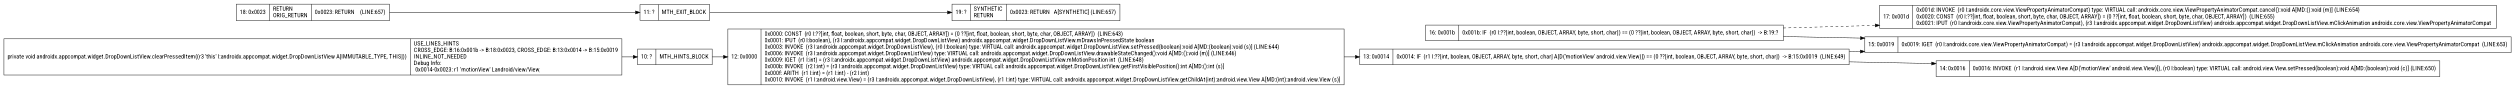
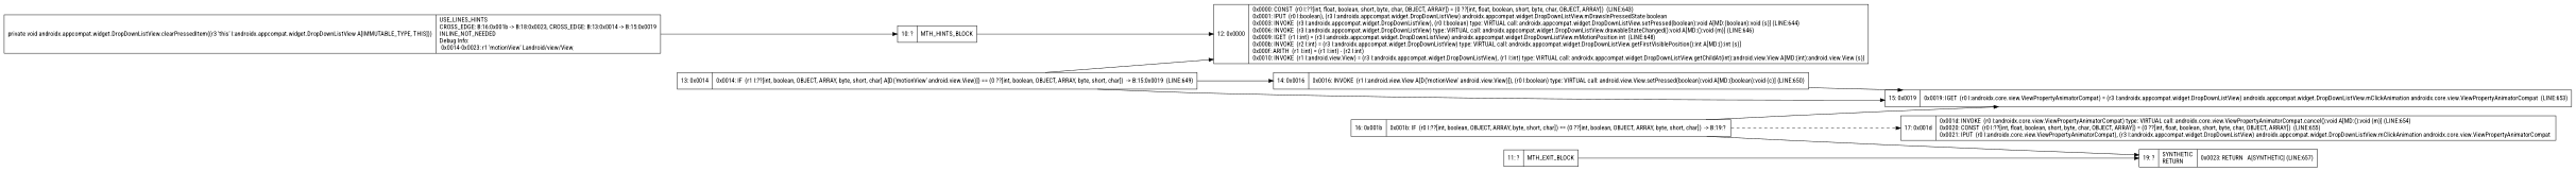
  digraph {
    fontname="Roboto Condensed"
    rankdir=LR
    node [fontname="Roboto Condensed" shape=record]
    edge [fontname="Roboto Condensed"]
    n1 [label="{10\:\ ?|MTH_HINTS_BLOCK\l}"]
    n2 [label="{12\:\ 0x0000|0x0000: CONST  (r0 I:??[int, float, boolean, short, byte, char, OBJECT, ARRAY]) = (0 ??[int, float, boolean, short, byte, char, OBJECT, ARRAY])  (LINE:643)\l0x0001: IPUT  (r0 I:boolean), (r3 I:androidx.appcompat.widget.DropDownListView) androidx.appcompat.widget.DropDownListView.mDrawsInPressedState boolean \l0x0003: INVOKE  (r3 I:androidx.appcompat.widget.DropDownListView), (r0 I:boolean) type: VIRTUAL call: androidx.appcompat.widget.DropDownListView.setPressed(boolean):void A[MD:(boolean):void (s)] (LINE:644)\l0x0006: INVOKE  (r3 I:androidx.appcompat.widget.DropDownListView) type: VIRTUAL call: androidx.appcompat.widget.DropDownListView.drawableStateChanged():void A[MD:():void (m)] (LINE:646)\l0x0009: IGET  (r1 I:int) = (r3 I:androidx.appcompat.widget.DropDownListView) androidx.appcompat.widget.DropDownListView.mMotionPosition int  (LINE:648)\l0x000b: INVOKE  (r2 I:int) = (r3 I:androidx.appcompat.widget.DropDownListView) type: VIRTUAL call: androidx.appcompat.widget.DropDownListView.getFirstVisiblePosition():int A[MD:():int (s)]\l0x000f: ARITH  (r1 I:int) = (r1 I:int) \- (r2 I:int) \l0x0010: INVOKE  (r1 I:android.view.View) = (r3 I:androidx.appcompat.widget.DropDownListView), (r1 I:int) type: VIRTUAL call: androidx.appcompat.widget.DropDownListView.getChildAt(int):android.view.View A[MD:(int):android.view.View (s)]\l}"]
    n3 [label="{13\:\ 0x0014|0x0014: IF  (r1 I:??[int, boolean, OBJECT, ARRAY, byte, short, char] A[D('motionView' android.view.View)]) == (0 ??[int, boolean, OBJECT, ARRAY, byte, short, char])  \-\> B:15:0x0019  (LINE:649)\l}"]
    n4 [label="{14\:\ 0x0016|0x0016: INVOKE  (r1 I:android.view.View A[D('motionView' android.view.View)]), (r0 I:boolean) type: VIRTUAL call: android.view.View.setPressed(boolean):void A[MD:(boolean):void (c)] (LINE:650)\l}"]
    n5 [label="{15\:\ 0x0019|0x0019: IGET  (r0 I:androidx.core.view.ViewPropertyAnimatorCompat) = (r3 I:androidx.appcompat.widget.DropDownListView) androidx.appcompat.widget.DropDownListView.mClickAnimation androidx.core.view.ViewPropertyAnimatorCompat  (LINE:653)\l}"]
    n6 [label="{16\:\ 0x001b|0x001b: IF  (r0 I:??[int, boolean, OBJECT, ARRAY, byte, short, char]) == (0 ??[int, boolean, OBJECT, ARRAY, byte, short, char])  \-\> B:19:? \l}"]
    n7 [label="{17\:\ 0x001d|0x001d: INVOKE  (r0 I:androidx.core.view.ViewPropertyAnimatorCompat) type: VIRTUAL call: androidx.core.view.ViewPropertyAnimatorCompat.cancel():void A[MD:():void (m)] (LINE:654)\l0x0020: CONST  (r0 I:??[int, float, boolean, short, byte, char, OBJECT, ARRAY]) = (0 ??[int, float, boolean, short, byte, char, OBJECT, ARRAY])  (LINE:655)\l0x0021: IPUT  (r0 I:androidx.core.view.ViewPropertyAnimatorCompat), (r3 I:androidx.appcompat.widget.DropDownListView) androidx.appcompat.widget.DropDownListView.mClickAnimation androidx.core.view.ViewPropertyAnimatorCompat \l}"]
    n8 [label="{19\:\ ?|SYNTHETIC\lRETURN\l|0x0023: RETURN   A[SYNTHETIC] (LINE:657)\l}"]
-   n9 [label="{18\:\ 0x0023|RETURN\lORIG_RETURN\l|0x0023: RETURN    (LINE:657)\l}"]
    n10 [label="{11\:\ ?|MTH_EXIT_BLOCK\l}"]
    n11 [label="{private void androidx.appcompat.widget.DropDownListView.clearPressedItem((r3 'this' I:androidx.appcompat.widget.DropDownListView A[IMMUTABLE_TYPE, THIS]))  | USE_LINES_HINTS\lCROSS_EDGE: B:16:0x001b \-\> B:18:0x0023, CROSS_EDGE: B:13:0x0014 \-\> B:15:0x0019\lINLINE_NOT_NEEDED\lDebug Info:\l  0x0014\-0x0023: r1 'motionView' Landroid\/view\/View;\l}"]
    n1 -> n2
-   n2 -> n3
+   n3 -> n2
    n3 -> n4 [style=solid]
    n3 -> n5
+   n4 -> n5
    n6 -> n5
    n6 -> n7 [style=dashed]
-   n9 -> n10
+   n6 -> n8
    n10 -> n8
    n11 -> n1
  }
